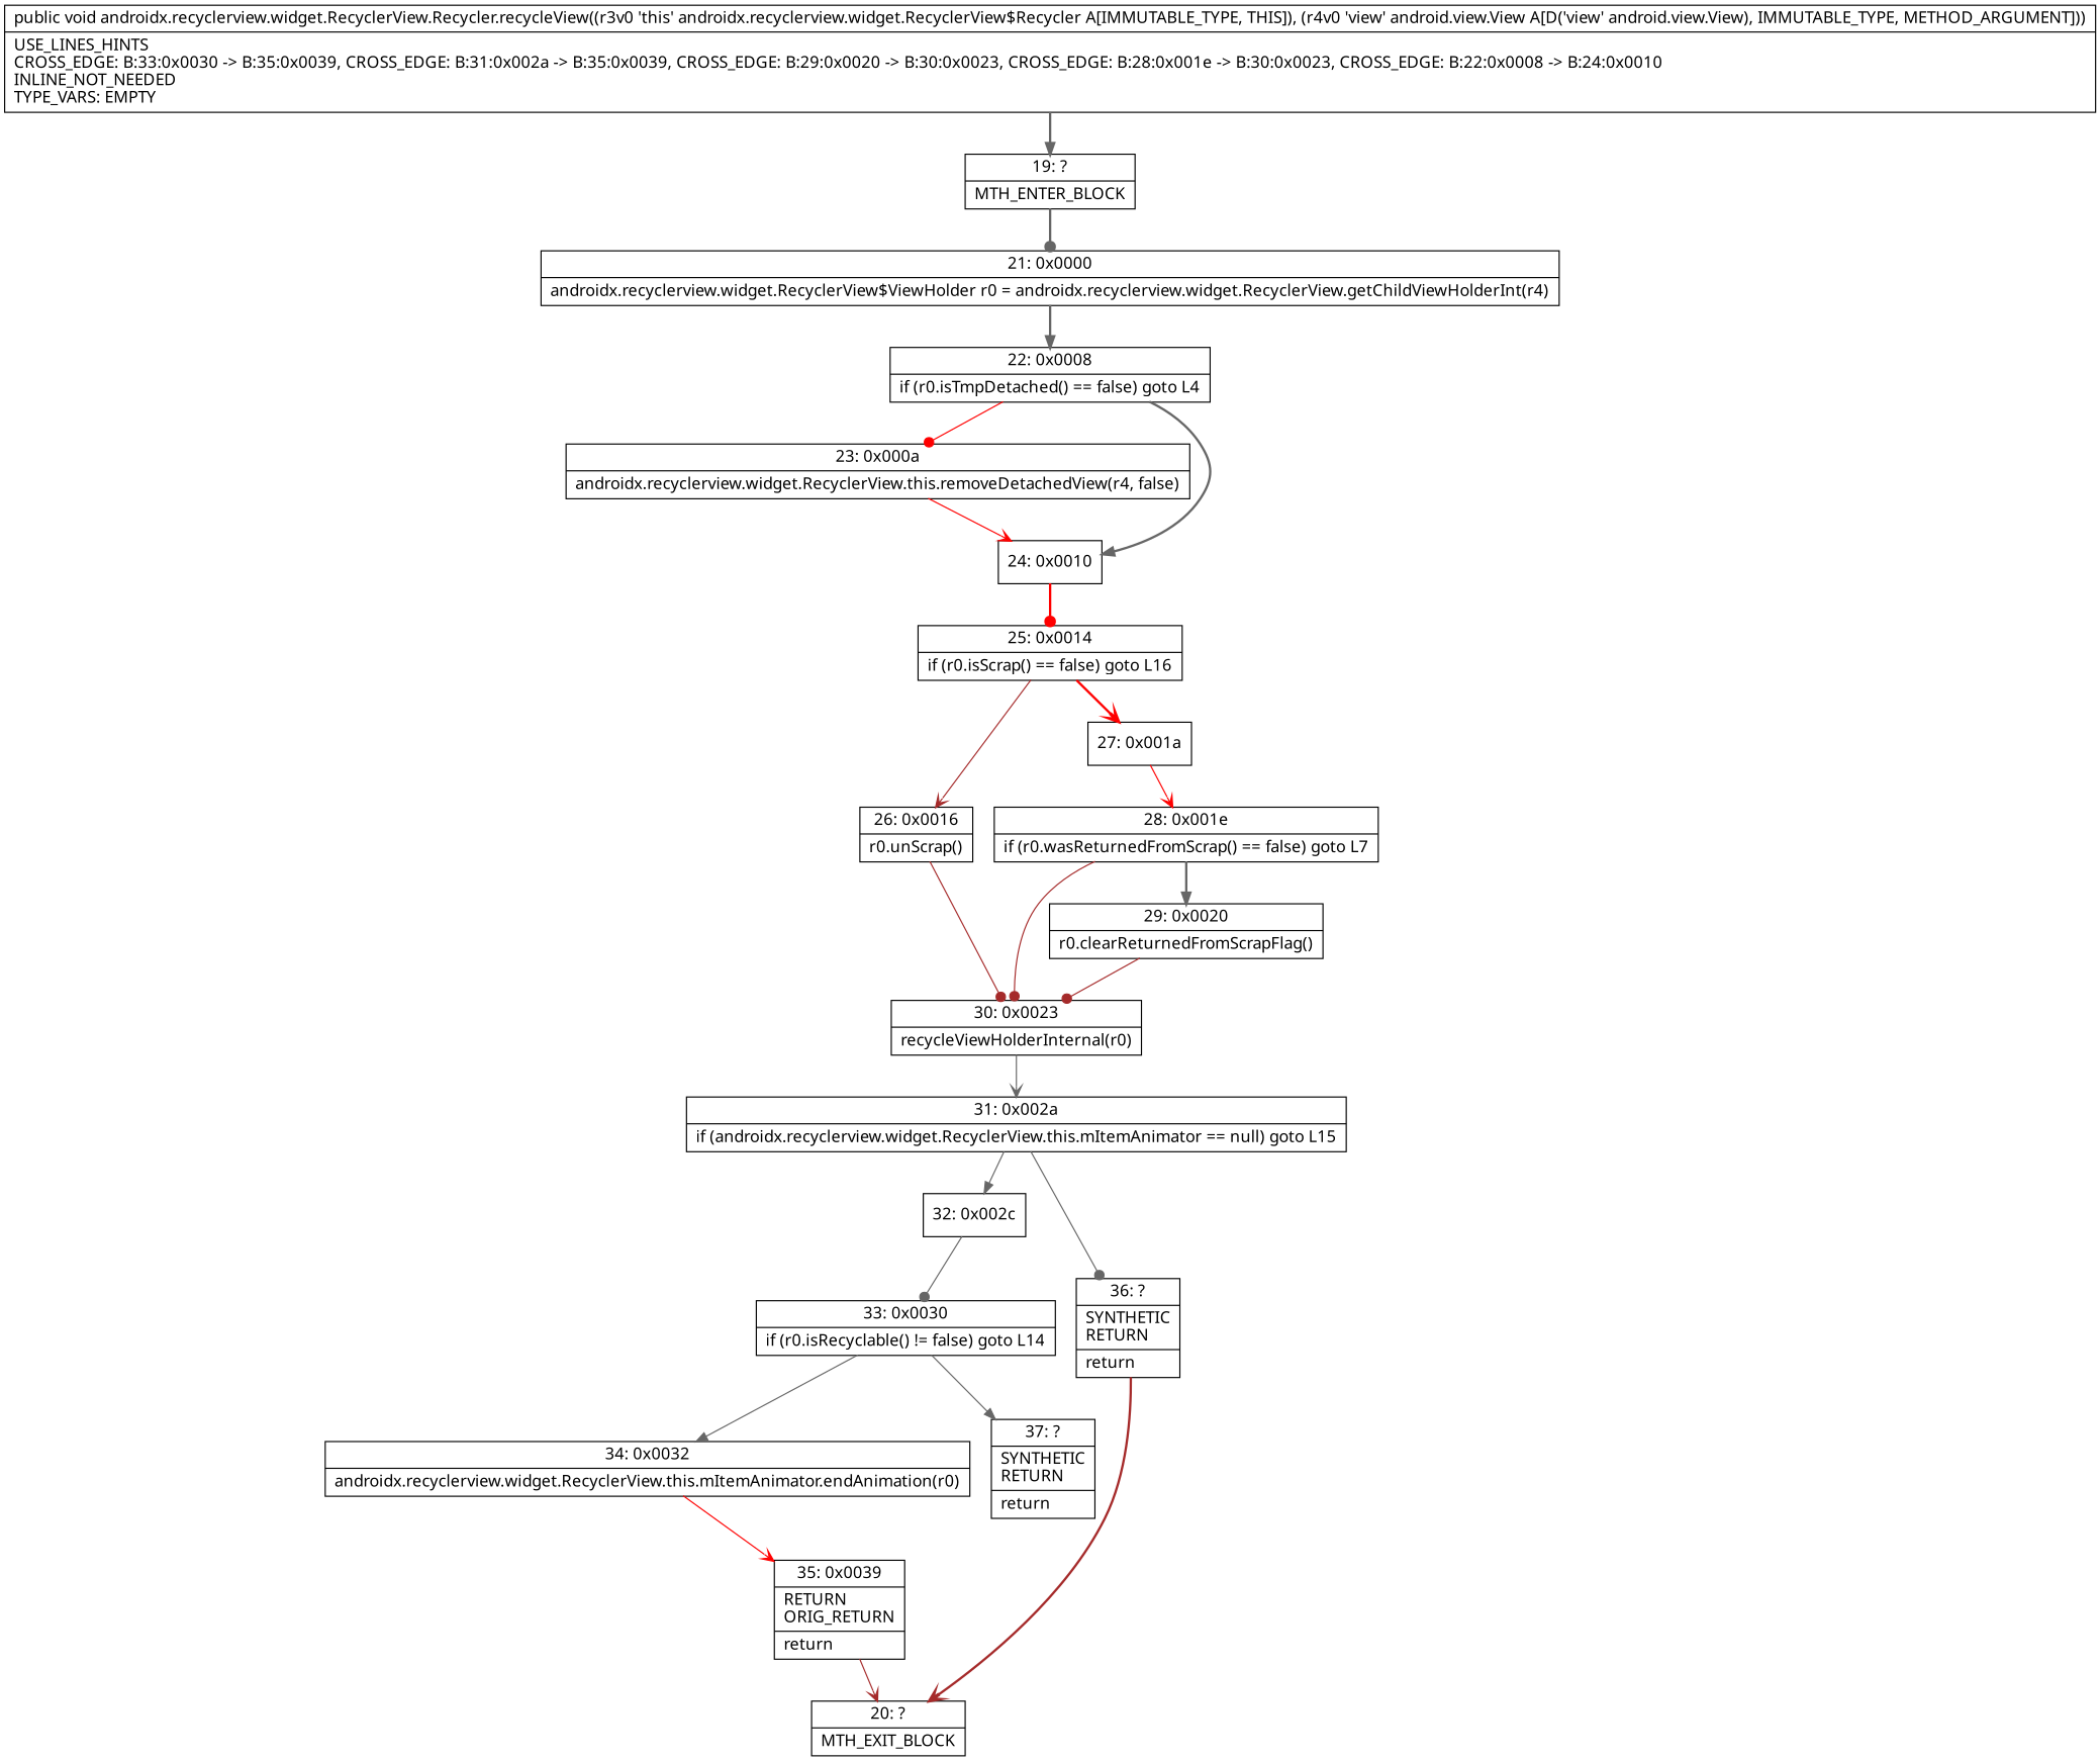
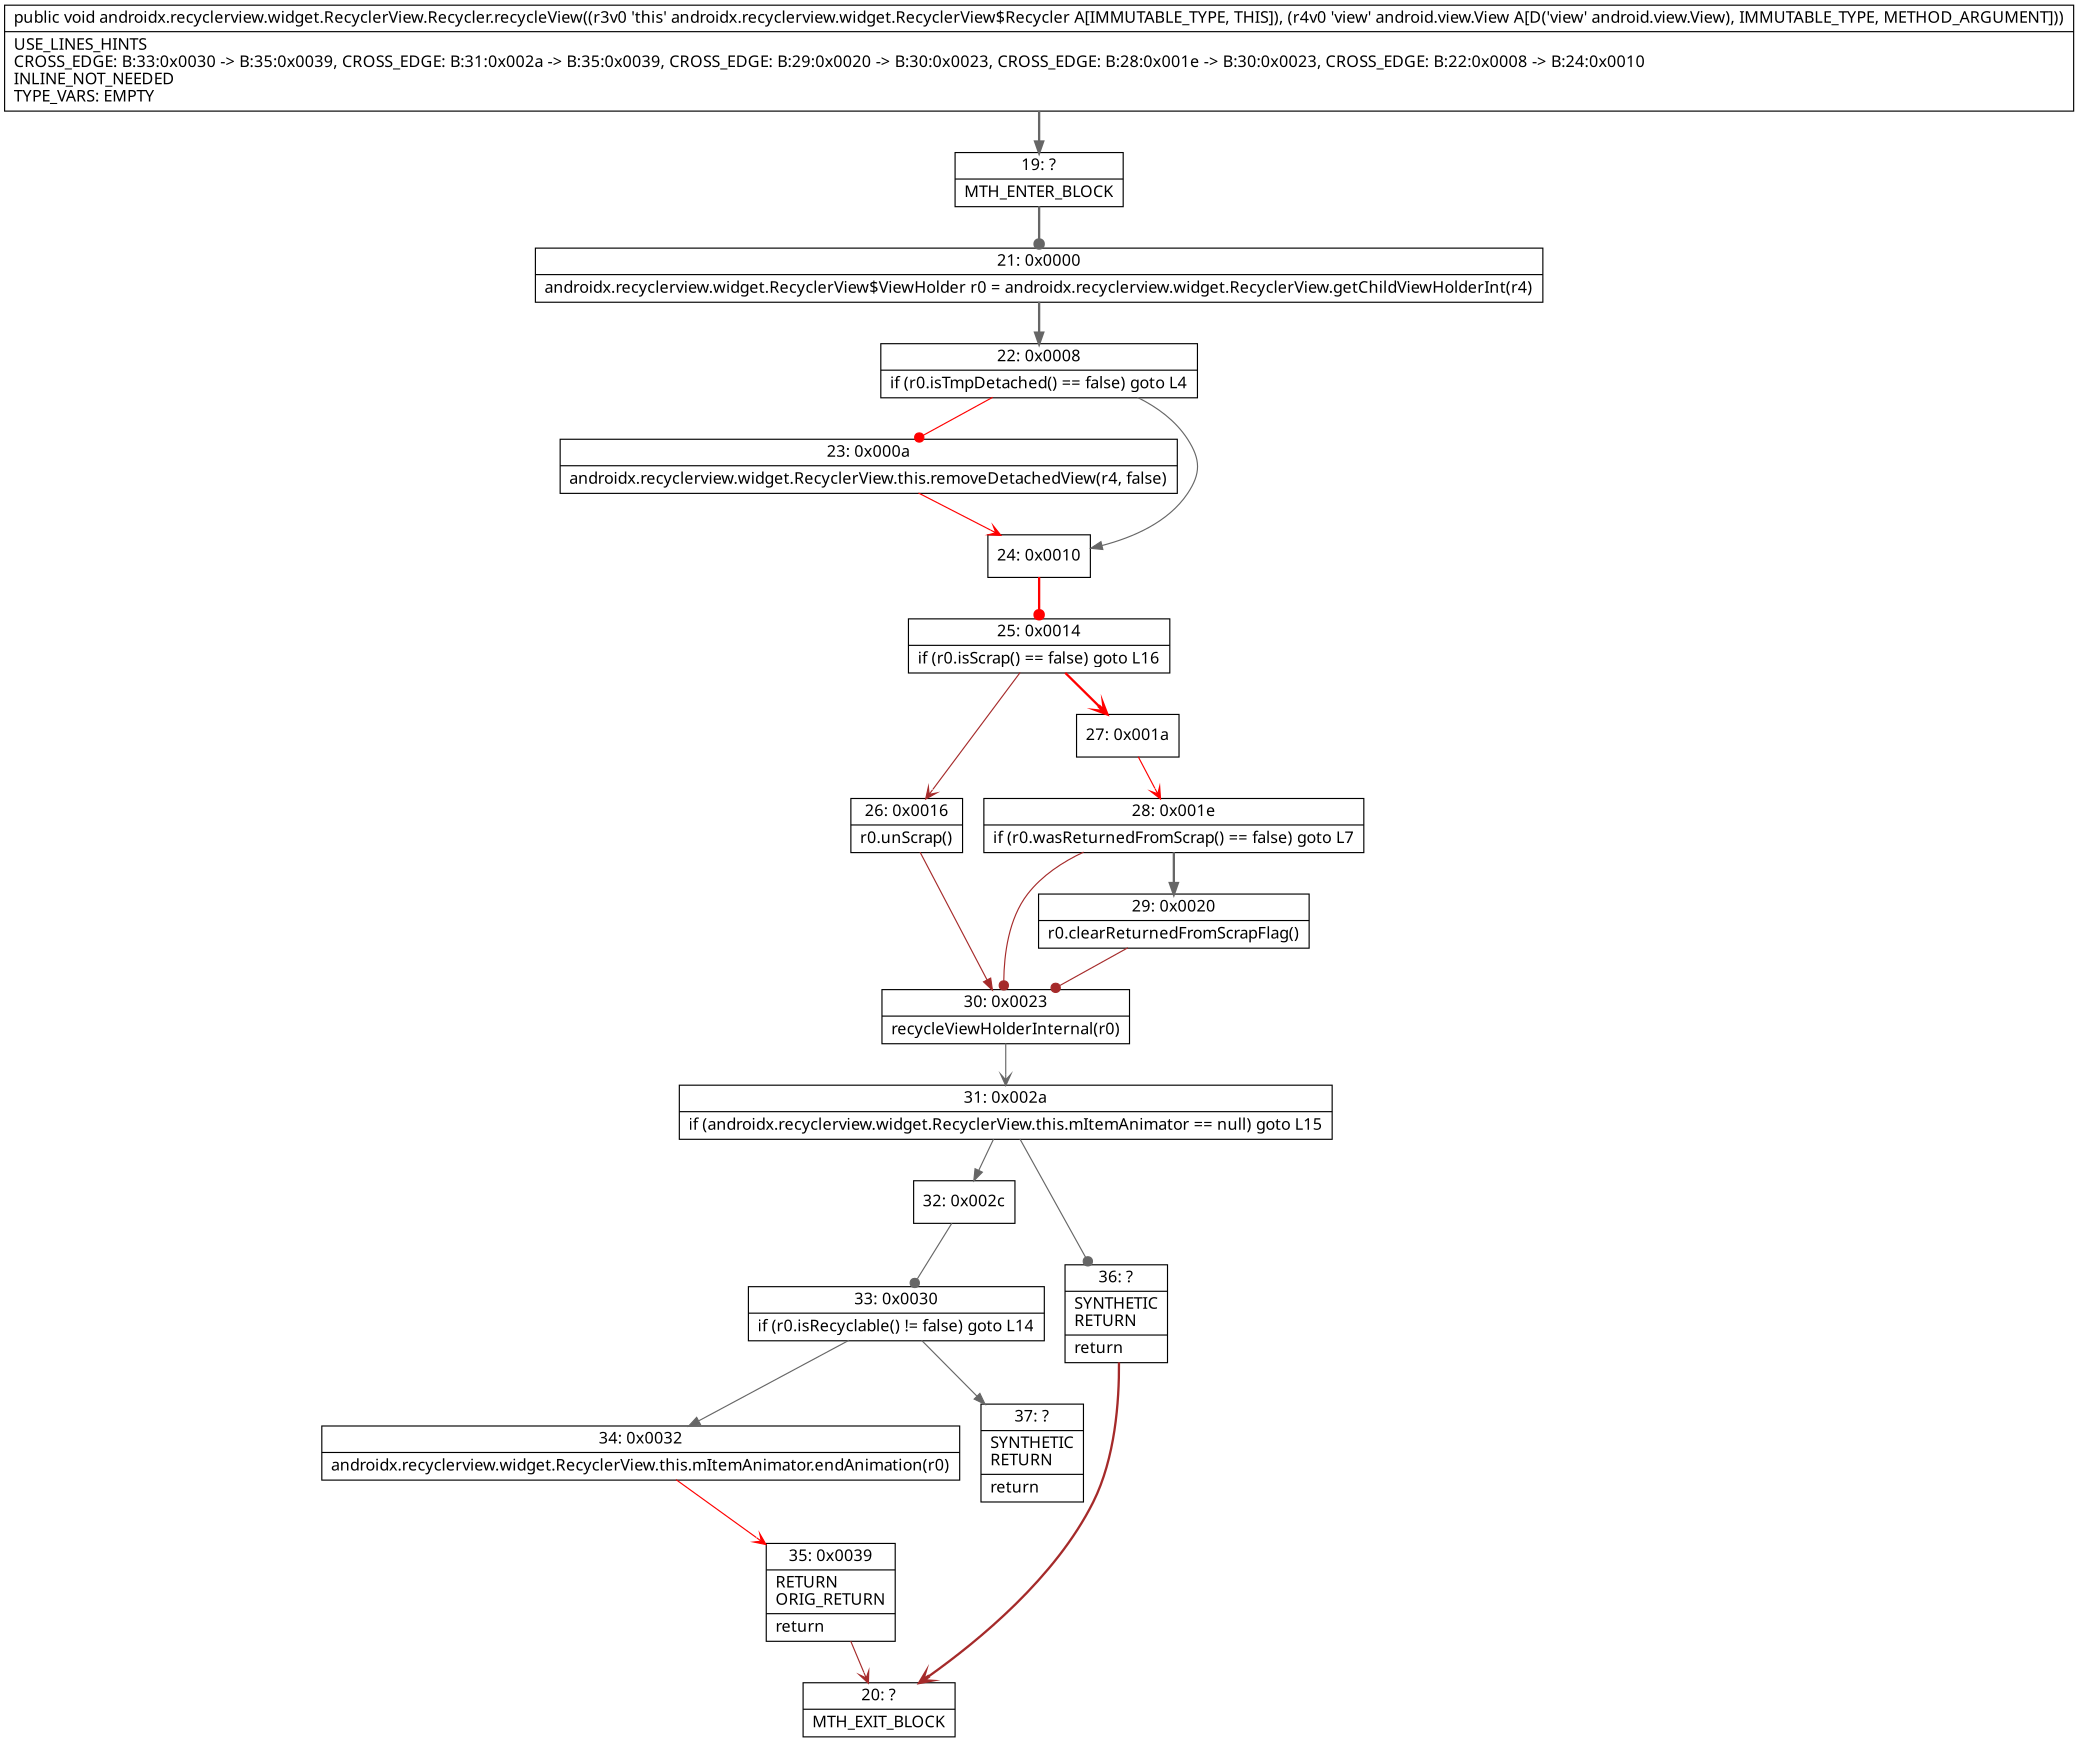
  digraph {
    fontname="Noto Sans"
    node [fontname="Noto Sans" shape=record]
    edge [arrowhead=dot color=gray40 fontname="Noto Sans" style=solid]
    n1 [label="{19\:\ ?|MTH_ENTER_BLOCK\l}"]
    n2 [label="{21\:\ 0x0000|androidx.recyclerview.widget.RecyclerView$ViewHolder r0 = androidx.recyclerview.widget.RecyclerView.getChildViewHolderInt(r4)\l}"]
    n3 [label="{22\:\ 0x0008|if (r0.isTmpDetached() == false) goto L4\l}"]
    n4 [label="{23\:\ 0x000a|androidx.recyclerview.widget.RecyclerView.this.removeDetachedView(r4, false)\l}"]
    n5 [label="{24\:\ 0x0010}"]
    n6 [label="{25\:\ 0x0014|if (r0.isScrap() == false) goto L16\l}"]
    n7 [label="{26\:\ 0x0016|r0.unScrap()\l}"]
    n8 [label="{27\:\ 0x001a}"]
    n9 [label="{30\:\ 0x0023|recycleViewHolderInternal(r0)\l}"]
    n10 [label="{28\:\ 0x001e|if (r0.wasReturnedFromScrap() == false) goto L7\l}"]
    n11 [label="{31\:\ 0x002a|if (androidx.recyclerview.widget.RecyclerView.this.mItemAnimator == null) goto L15\l}"]
    n12 [label="{32\:\ 0x002c}"]
    n13 [label="{36\:\ ?|SYNTHETIC\lRETURN\l|return\l}"]
    n14 [label="{33\:\ 0x0030|if (r0.isRecyclable() != false) goto L14\l}"]
    n15 [label="{20\:\ ?|MTH_EXIT_BLOCK\l}"]
    n16 [label="{34\:\ 0x0032|androidx.recyclerview.widget.RecyclerView.this.mItemAnimator.endAnimation(r0)\l}"]
    n17 [label="{37\:\ ?|SYNTHETIC\lRETURN\l|return\l}"]
    n18 [label="{35\:\ 0x0039|RETURN\lORIG_RETURN\l|return\l}"]
    n19 [label="{29\:\ 0x0020|r0.clearReturnedFromScrapFlag()\l}"]
    n20 [label="{public void androidx.recyclerview.widget.RecyclerView.Recycler.recycleView((r3v0 'this' androidx.recyclerview.widget.RecyclerView$Recycler A[IMMUTABLE_TYPE, THIS]), (r4v0 'view' android.view.View A[D('view' android.view.View), IMMUTABLE_TYPE, METHOD_ARGUMENT]))  | USE_LINES_HINTS\lCROSS_EDGE: B:33:0x0030 \-\> B:35:0x0039, CROSS_EDGE: B:31:0x002a \-\> B:35:0x0039, CROSS_EDGE: B:29:0x0020 \-\> B:30:0x0023, CROSS_EDGE: B:28:0x001e \-\> B:30:0x0023, CROSS_EDGE: B:22:0x0008 \-\> B:24:0x0010\lINLINE_NOT_NEEDED\lTYPE_VARS: EMPTY\l}"]
    n1 -> n2 [style=bold]
    n2 -> n3 [arrowhead=normal style=bold]
    n3 -> n4 [color=red]
-   n3 -> n5 [arrowhead=normal style=bold]
+   n3 -> n5 [arrowhead=normal]
    n4 -> n5 [arrowhead=vee color=red]
    n5 -> n6 [color=red style=bold]
    n6 -> n7 [arrowhead=vee color=brown]
    n6 -> n8 [arrowhead=vee color=red style=bold]
-   n7 -> n9 [color=brown]
+   n7 -> n9 [arrowhead=normal color=brown]
    n8 -> n10 [arrowhead=vee color=red]
    n9 -> n11 [arrowhead=vee]
    n10 -> n9 [color=brown]
    n10 -> n19 [arrowhead=normal style=bold]
    n11 -> n12 [arrowhead=normal]
    n11 -> n13
    n12 -> n14
    n13 -> n15 [arrowhead=vee color=brown style=bold]
    n14 -> n16 [arrowhead=normal]
    n14 -> n17 [arrowhead=normal]
    n16 -> n18 [arrowhead=vee color=red]
    n18 -> n15 [arrowhead=vee color=brown]
    n19 -> n9 [color=brown]
    n20 -> n1 [arrowhead=normal style=bold]
  }
